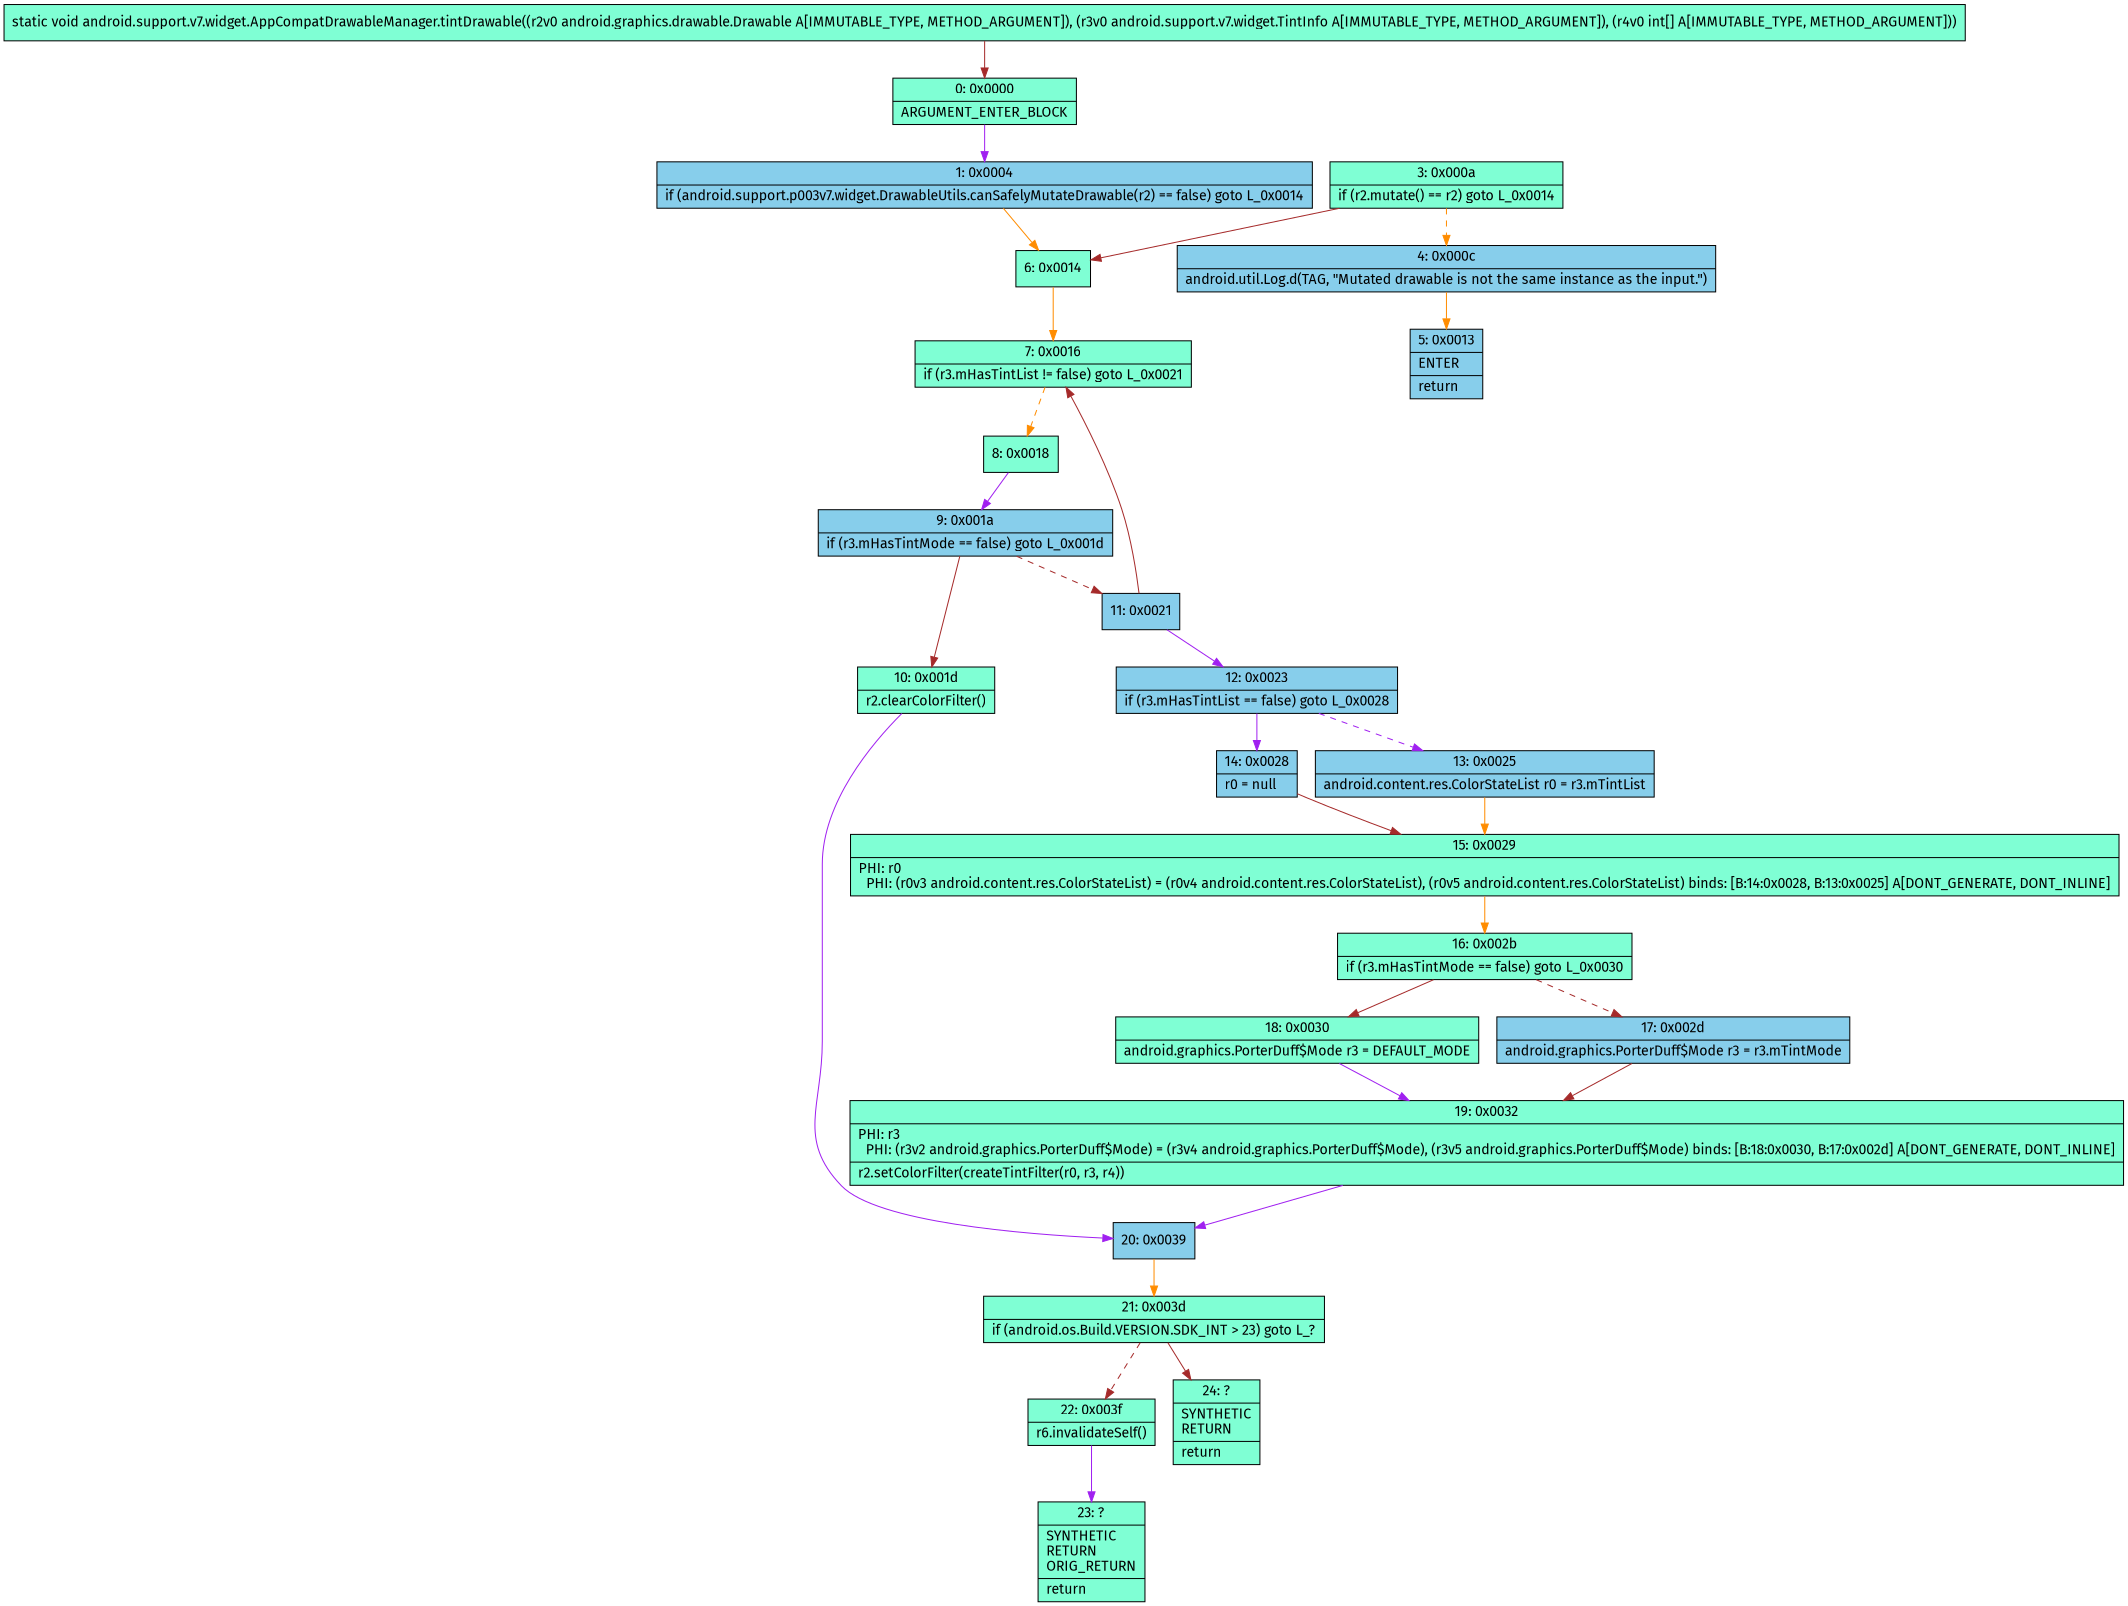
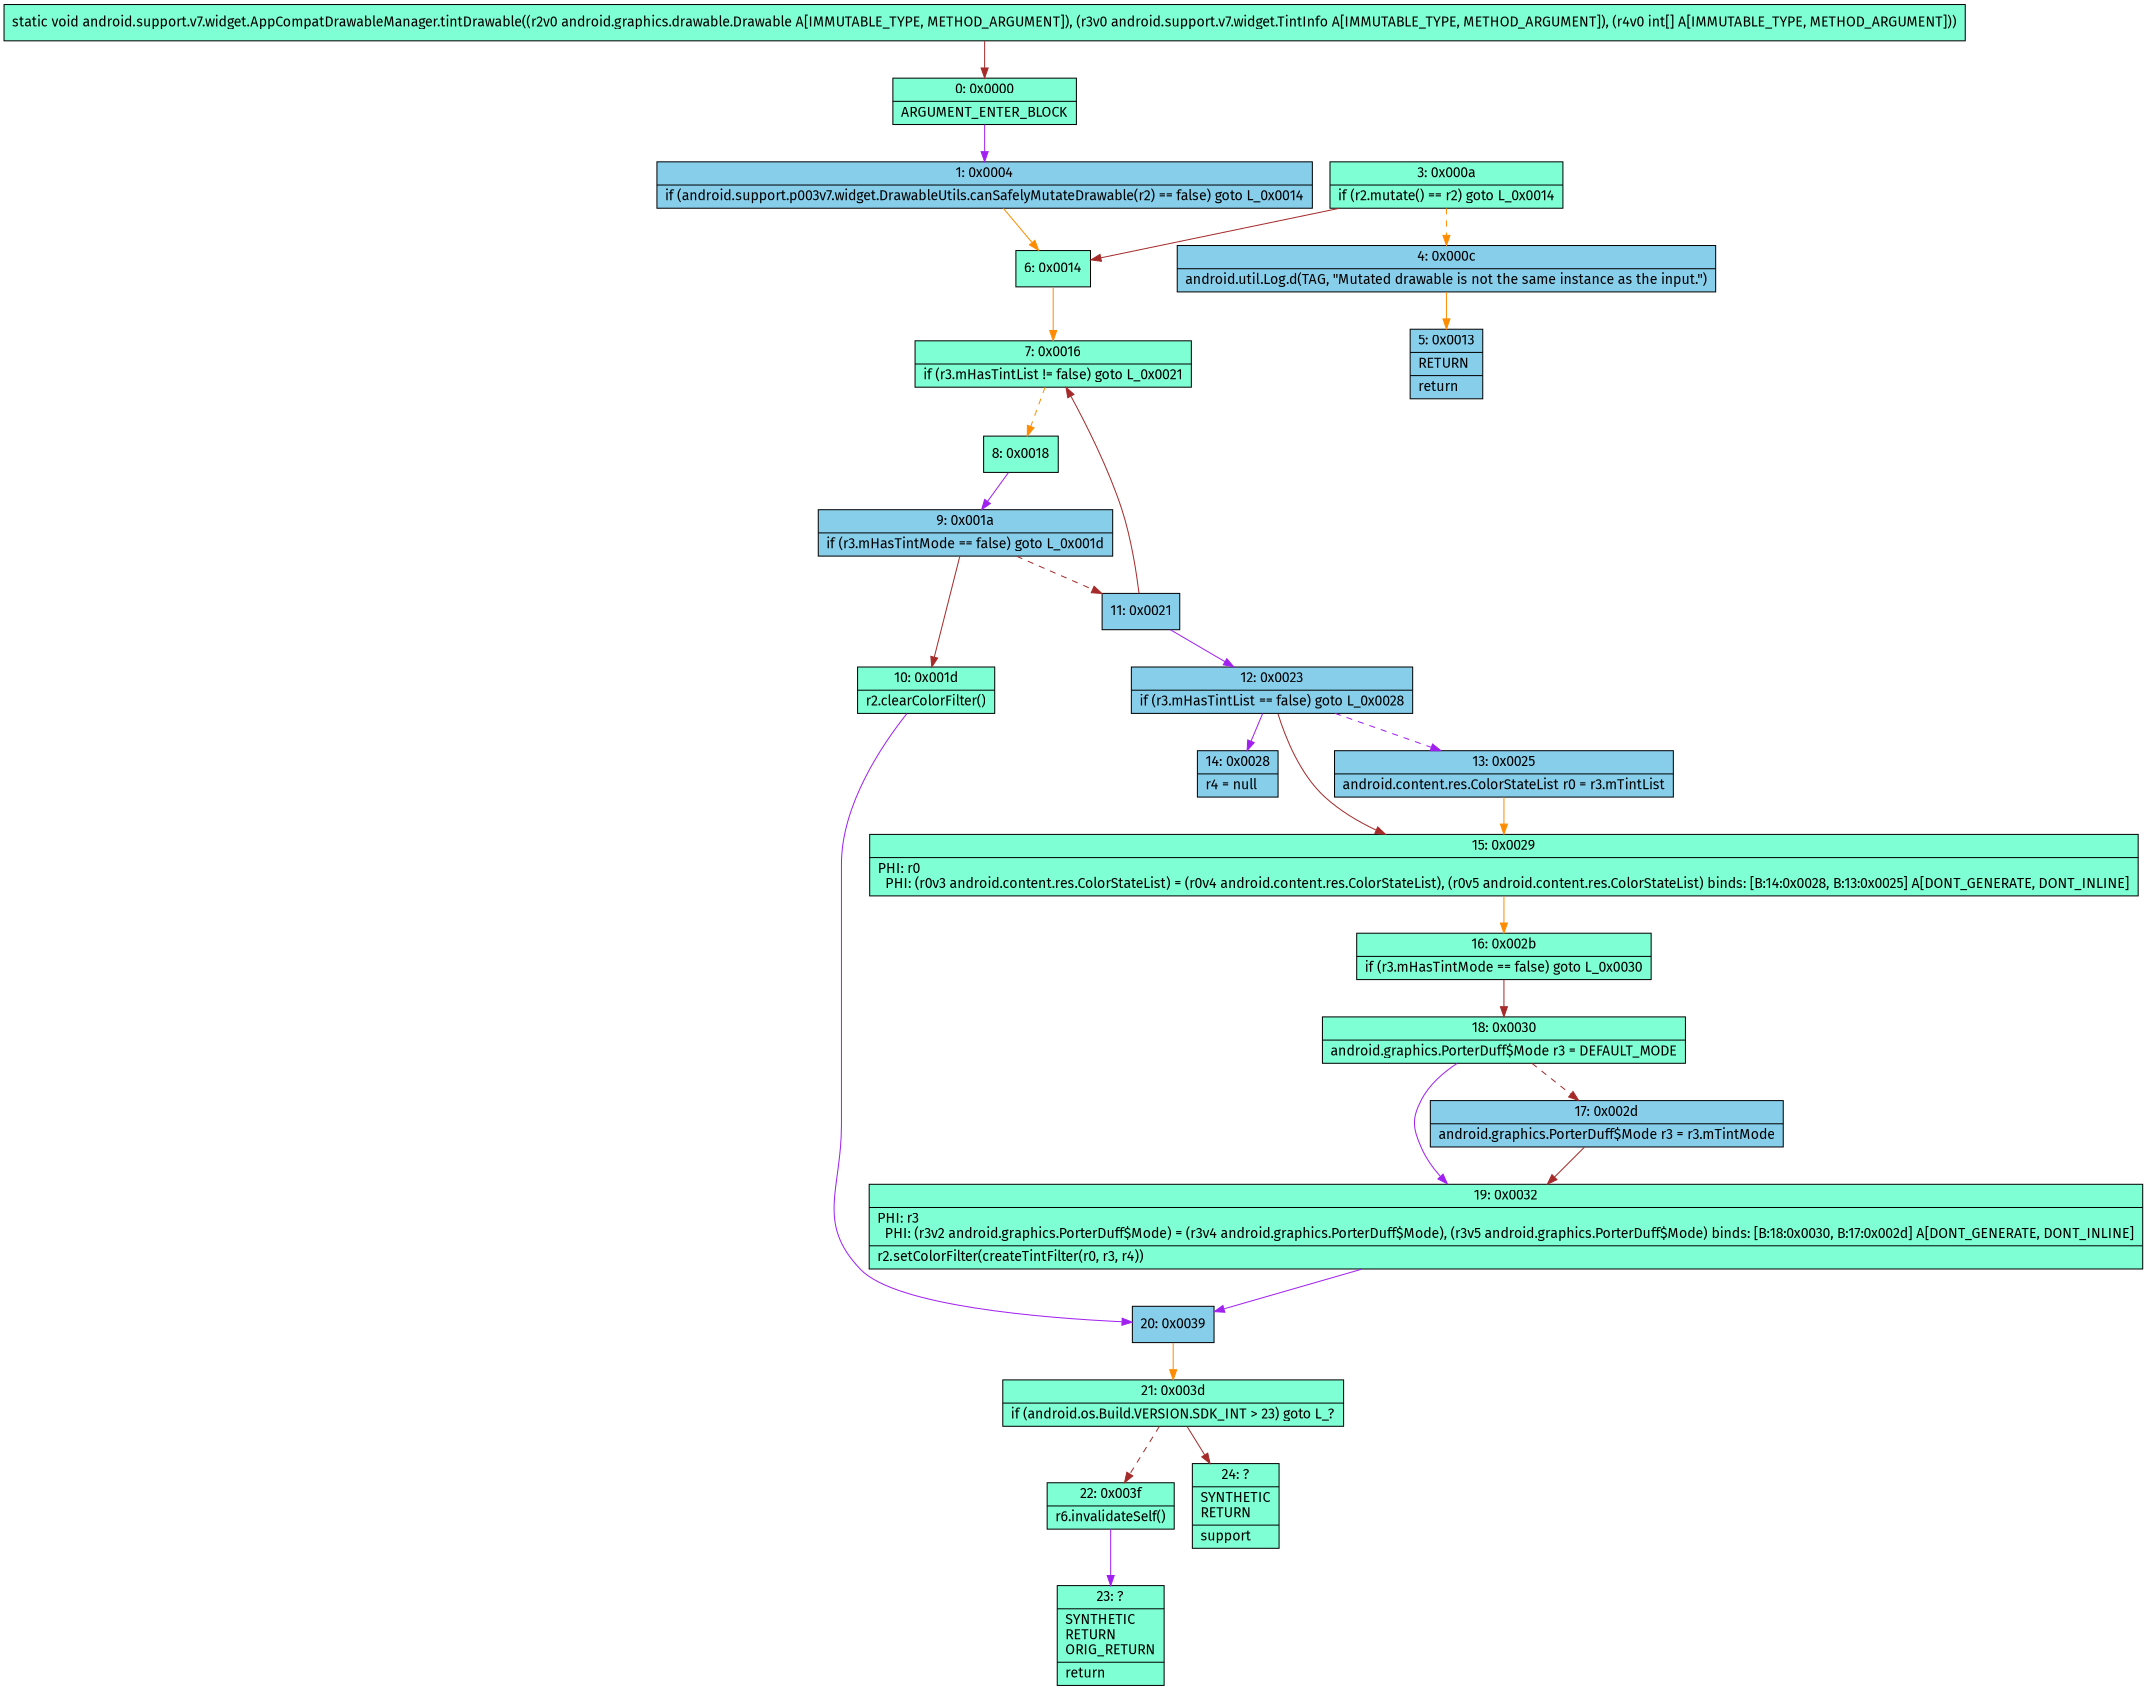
  digraph {
    fontname="Fira Sans"
    node [fillcolor=aquamarine fontname="Fira Sans" shape=record style=filled]
    edge [color=brown fontname="Fira Sans"]
    n1 [label="{0\:\ 0x0000|ARGUMENT_ENTER_BLOCK\l}"]
    n2 [fillcolor=skyblue label="{1\:\ 0x0004|if (android.support.p003v7.widget.DrawableUtils.canSafelyMutateDrawable(r2) == false) goto L_0x0014\l}"]
    n3 [label="{6\:\ 0x0014}"]
    n4 [label="{7\:\ 0x0016|if (r3.mHasTintList != false) goto L_0x0021\l}"]
    n5 [label="{3\:\ 0x000a|if (r2.mutate() == r2) goto L_0x0014\l}"]
    n6 [fillcolor=skyblue label="{4\:\ 0x000c|android.util.Log.d(TAG, \"Mutated drawable is not the same instance as the input.\")\l}"]
-   n7 [fillcolor=skyblue label="{5\:\ 0x0013|ENTER\l|return\l}"]
+   n7 [fillcolor=skyblue label="{5\:\ 0x0013|RETURN\l|return\l}"]
    n8 [label="{8\:\ 0x0018}"]
    n9 [fillcolor=skyblue label="{9\:\ 0x001a|if (r3.mHasTintMode == false) goto L_0x001d\l}"]
    n10 [fillcolor=skyblue label="{11\:\ 0x0021}"]
    n11 [fillcolor=skyblue label="{12\:\ 0x0023|if (r3.mHasTintList == false) goto L_0x0028\l}"]
    n12 [label="{10\:\ 0x001d|r2.clearColorFilter()\l}"]
    n13 [fillcolor=skyblue label="{20\:\ 0x0039}"]
    n14 [label="{21\:\ 0x003d|if (android.os.Build.VERSION.SDK_INT \> 23) goto L_?\l}"]
    n15 [fillcolor=skyblue label="{13\:\ 0x0025|android.content.res.ColorStateList r0 = r3.mTintList\l}"]
-   n16 [fillcolor=skyblue label="{14\:\ 0x0028|r0 = null\l}"]
+   n16 [fillcolor=skyblue label="{14\:\ 0x0028|r4 = null\l}"]
    n17 [label="{15\:\ 0x0029|PHI: r0 \l  PHI: (r0v3 android.content.res.ColorStateList) = (r0v4 android.content.res.ColorStateList), (r0v5 android.content.res.ColorStateList) binds: [B:14:0x0028, B:13:0x0025] A[DONT_GENERATE, DONT_INLINE]\l}"]
    n18 [label="{16\:\ 0x002b|if (r3.mHasTintMode == false) goto L_0x0030\l}"]
    n19 [fillcolor=skyblue label="{17\:\ 0x002d|android.graphics.PorterDuff$Mode r3 = r3.mTintMode\l}"]
    n20 [label="{18\:\ 0x0030|android.graphics.PorterDuff$Mode r3 = DEFAULT_MODE\l}"]
    n21 [label="{19\:\ 0x0032|PHI: r3 \l  PHI: (r3v2 android.graphics.PorterDuff$Mode) = (r3v4 android.graphics.PorterDuff$Mode), (r3v5 android.graphics.PorterDuff$Mode) binds: [B:18:0x0030, B:17:0x002d] A[DONT_GENERATE, DONT_INLINE]\l|r2.setColorFilter(createTintFilter(r0, r3, r4))\l}"]
    n22 [label="{22\:\ 0x003f|r6.invalidateSelf()\l}"]
-   n23 [label="{24\:\ ?|SYNTHETIC\lRETURN\l|return\l}"]
+   n23 [label="{24\:\ ?|SYNTHETIC\lRETURN\l|support\l}"]
    n24 [label="{23\:\ ?|SYNTHETIC\lRETURN\lORIG_RETURN\l|return\l}"]
    n25 [label="{static void android.support.v7.widget.AppCompatDrawableManager.tintDrawable((r2v0 android.graphics.drawable.Drawable A[IMMUTABLE_TYPE, METHOD_ARGUMENT]), (r3v0 android.support.v7.widget.TintInfo A[IMMUTABLE_TYPE, METHOD_ARGUMENT]), (r4v0 int[] A[IMMUTABLE_TYPE, METHOD_ARGUMENT])) }"]
    n1 -> n2 [color=purple]
    n2 -> n3 [color=darkorange]
    n3 -> n4 [color=darkorange]
    n4 -> n8 [color=darkorange style=dashed]
    n5 -> n3
    n5 -> n6 [color=darkorange style=dashed]
    n6 -> n7 [color=darkorange]
    n8 -> n9 [color=purple]
    n9 -> n10 [style=dashed]
    n9 -> n12
    n10 -> n4
    n10 -> n11 [color=purple]
    n11 -> n15 [color=purple style=dashed]
    n11 -> n16 [color=purple]
    n12 -> n13 [color=purple]
    n13 -> n14 [color=darkorange]
    n14 -> n22 [style=dashed]
    n14 -> n23
    n15 -> n17 [color=darkorange]
-   n16 -> n17
+   n11 -> n17
    n17 -> n18 [color=darkorange]
-   n18 -> n19 [style=dashed]
+   n20 -> n19 [style=dashed]
    n18 -> n20
    n19 -> n21
    n20 -> n21 [color=purple]
    n21 -> n13 [color=purple]
    n22 -> n24 [color=purple]
    n25 -> n1
  }
